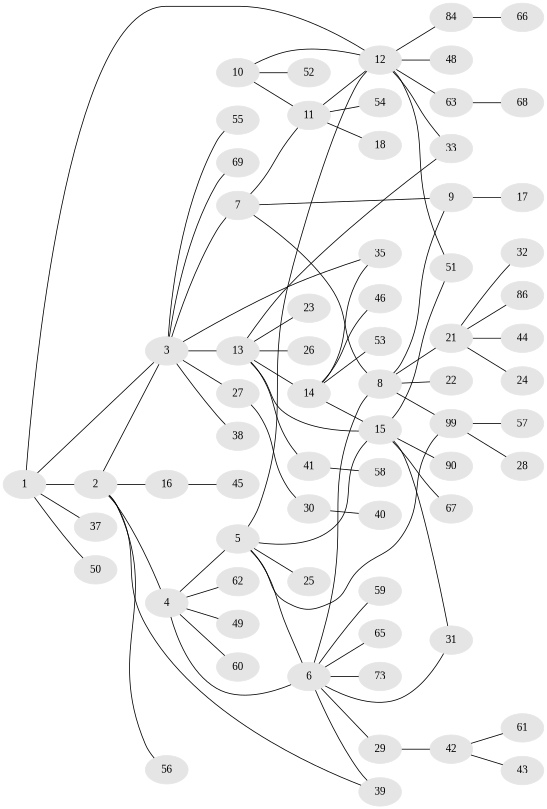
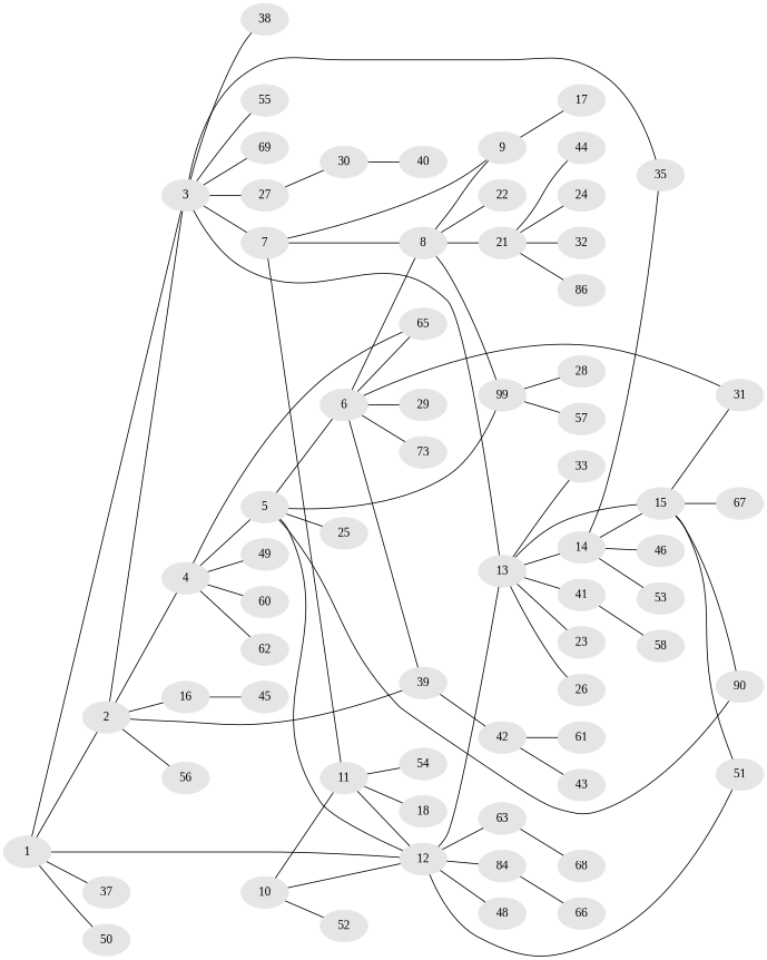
  graph {
    fontname="Liberation Serif"
    rankdir=LR
    node [color=gray90 fontname="Liberation Serif" style=filled]
    edge [fontname="Liberation Serif"]
    1
    2
    3
    12
    37
    50
    4
    16
    39
    56
    7
    13
    27
    35
    38
    55
    69
    48
    51
    63
    n21 [label=84]
    5
    6
    49
    60
    62
    45
    8
    9
    11
    15
    14
    23
    26
    33
    41
    30
    n38 [label=99]
    25
    29
    31
-   59
    65
    n44 [label=73]
    n45 [label=90]
    67
    28
    57
    21
    22
    42
    17
    18
    54
    24
    32
    n57 [label=86]
    44
    10
    52
    68
    66
    46
    53
    58
    40
    43
    61
    1 -- 2
    1 -- 3
    1 -- 12
    1 -- 37
    1 -- 50
    2 -- 3
    2 -- 4
    2 -- 16
    2 -- 39
    2 -- 56
    3 -- 7
    3 -- 13
    3 -- 27
    3 -- 35
    3 -- 38
    3 -- 55
    3 -- 69
-   12 -- 33
+   12 -- 13
    12 -- 48
    12 -- 51
    12 -- 63
    12 -- n21
    4 -- 5
-   4 -- 6
+   4 -- 65
    4 -- 49
    4 -- 60
    4 -- 62
    16 -- 45
    7 -- 8
    7 -- 9
    7 -- 11
    13 -- 15
    13 -- 14
    13 -- 23
    13 -- 26
    13 -- 33
    13 -- 41
    27 -- 30
    63 -- 68
    n21 -- 66
    5 -- 12
    5 -- 6
-   5 -- 15
+   5 -- n45
    5 -- n38
    5 -- 25
    6 -- 39
    6 -- 8
    6 -- 29
    6 -- 31
-   6 -- 59
    6 -- 65
    6 -- n44
    8 -- 9
    8 -- n38
    8 -- 21
    8 -- 22
    9 -- 17
    11 -- 12
    11 -- 18
    11 -- 54
    15 -- 51
    15 -- 31
    15 -- n45
    15 -- 67
    14 -- 35
    14 -- 15
    14 -- 46
    14 -- 53
    41 -- 58
    30 -- 40
    n38 -- 28
    n38 -- 57
-   29 -- 42
+   39 -- 42
    21 -- 24
    21 -- 32
    21 -- n57
    21 -- 44
    42 -- 43
    42 -- 61
    10 -- 12
    10 -- 11
    10 -- 52
  }
